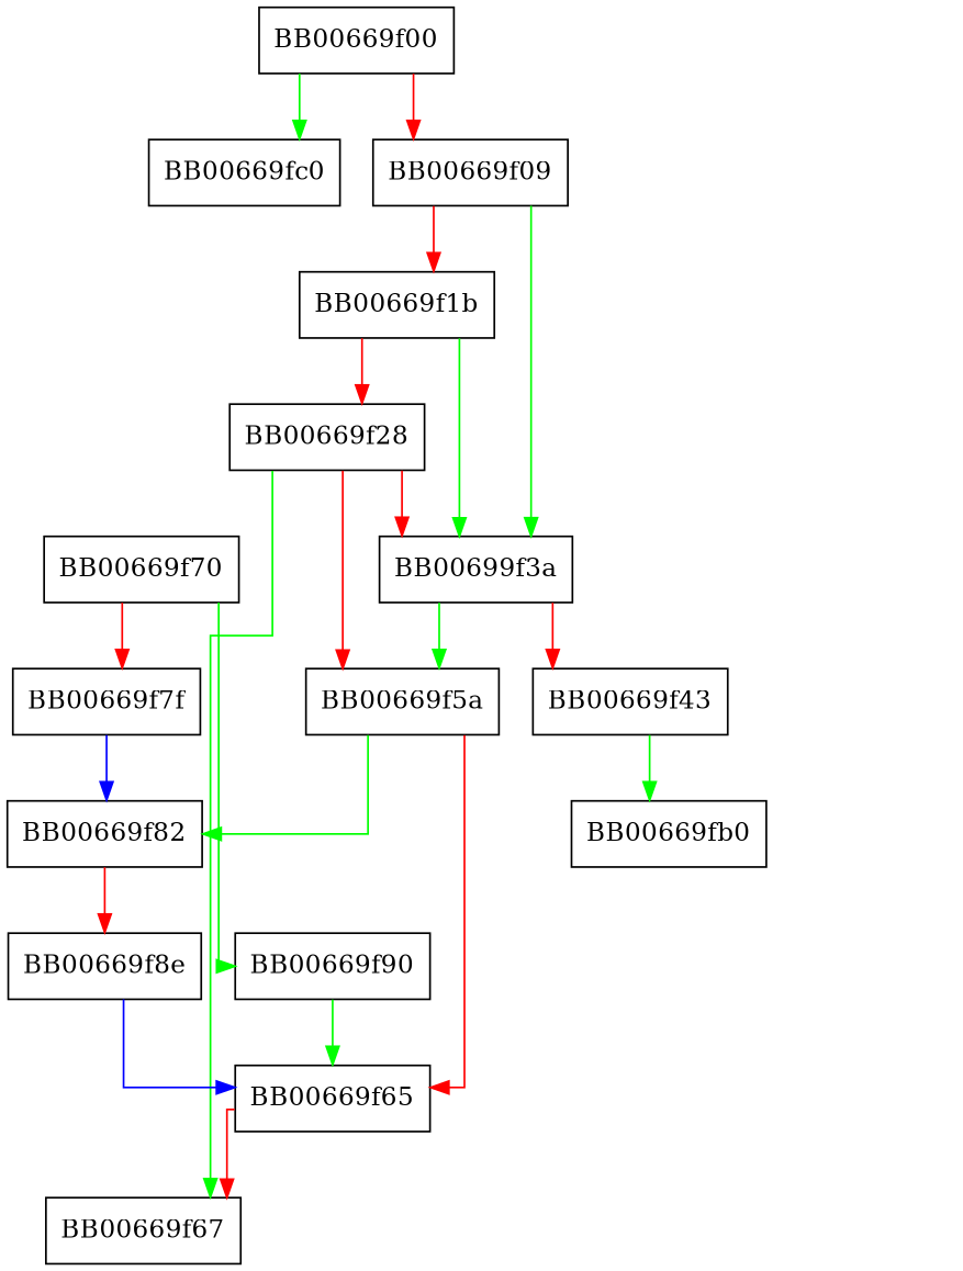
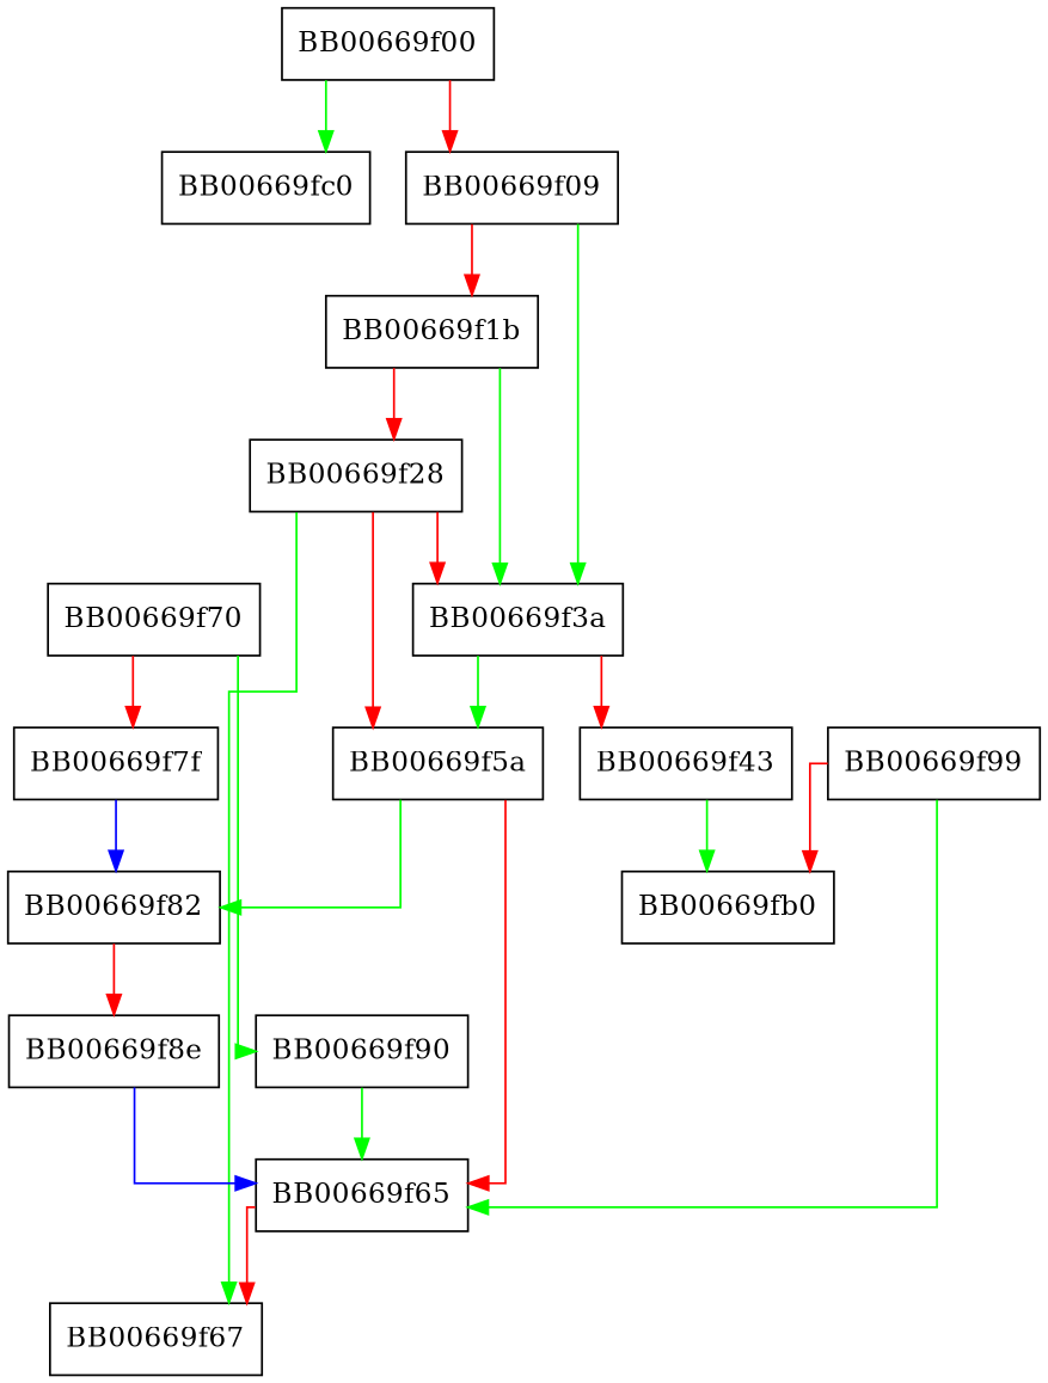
  digraph {
    splines=ortho
    node [shape=box]
    edge [color=red]
    BB00669f00
    BB00669fc0
    BB00669f09
-   BB00669f3a [label=BB00699f3a]
+   BB00669f3a
    BB00669f1b
    BB00669f5a
    BB00669f43
    BB00669f28
    BB00669f82
    BB00669f65
    BB00669fb0
    BB00669f67
    BB00669f8e
    BB00669f70
    BB00669f90
    BB00669f7f
+   BB00669f99
    BB00669f00 -> BB00669fc0 [color=green]
    BB00669f00 -> BB00669f09
    BB00669f09 -> BB00669f3a [color=green]
    BB00669f09 -> BB00669f1b
    BB00669f3a -> BB00669f5a [color=green]
    BB00669f3a -> BB00669f43
    BB00669f1b -> BB00669f3a [color=green]
    BB00669f1b -> BB00669f28
    BB00669f5a -> BB00669f82 [color=green]
    BB00669f5a -> BB00669f65
    BB00669f43 -> BB00669fb0 [color=green]
    BB00669f28 -> BB00669f3a
    BB00669f28 -> BB00669f5a
    BB00669f28 -> BB00669f67 [color=green]
    BB00669f82 -> BB00669f8e
    BB00669f65 -> BB00669f67
    BB00669f8e -> BB00669f65 [color=blue]
    BB00669f70 -> BB00669f90 [color=green]
    BB00669f70 -> BB00669f7f
    BB00669f90 -> BB00669f65 [color=green]
    BB00669f7f -> BB00669f82 [color=blue]
+   BB00669f99 -> BB00669f65 [color=green]
+   BB00669f99 -> BB00669fb0
  }
